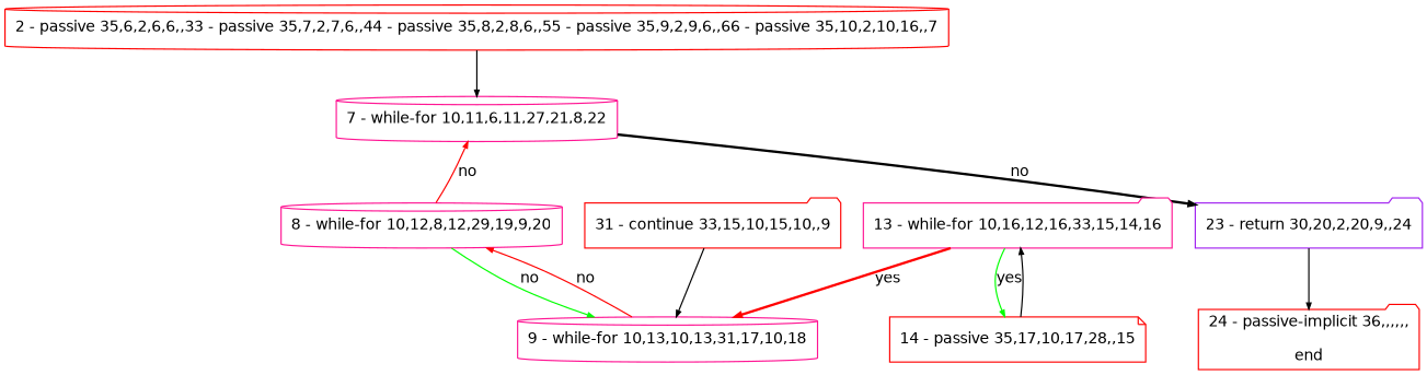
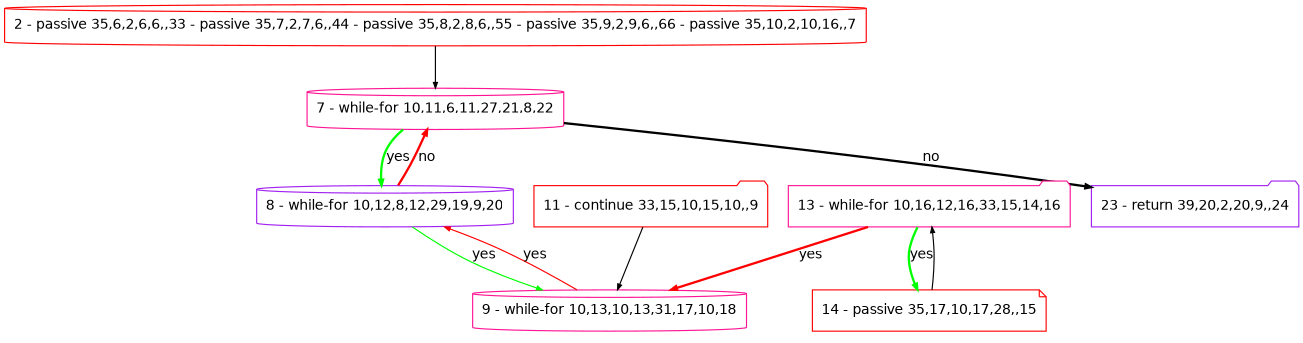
  digraph {
    bgcolor=white
    compound=true
    fillcolor="#FFFFCC"
    fontname="DejaVu Sans"
    fontsize=12
    pack=true
    packmode=clust
    style="rounded,filled"
    node [color=red compound=true fillcolor="#ffffff" fixedsize=false fontname="DejaVu Sans" fontsize=12 node_initialized=no shape=cylinder style=filled]
    edge [arrowhead=normal arrowsize=0.5 arrowtail=none color="#000000" compound=true dir=forward fontcolor=black fontname="DejaVu Sans" fontsize=12 style=solid]
    n1 [label="2 - passive 35,6,2,6,6,,33 - passive 35,7,2,7,6,,44 - passive 35,8,2,8,6,,55 - passive 35,9,2,9,6,,66 - passive 35,10,2,10,16,,7"]
    n2 [color=deeppink label="7 - while-for 10,11,6,11,27,21,8,22"]
-   n3 [color=deeppink label="8 - while-for 10,12,8,12,29,19,9,20"]
-   n4 [color=purple label="23 - return 30,20,2,20,9,,24" shape=folder]
+   n3 [color=purple label="8 - while-for 10,12,8,12,29,19,9,20"]
+   n4 [color=purple label="23 - return 39,20,2,20,9,,24" shape=folder]
    n5 [color=deeppink label="9 - while-for 10,13,10,13,31,17,10,18"]
-   n6 [label="24 - passive-implicit 36,,,,,,\n\nend" shape=folder]
-   n7 [label="31 - continue 33,15,10,15,10,,9" shape=folder]
+   n7 [label="11 - continue 33,15,10,15,10,,9" shape=folder]
    n8 [color=deeppink label="13 - while-for 10,16,12,16,33,15,14,16" shape=folder]
    n9 [label="14 - passive 35,17,10,17,28,,15" shape=note]
    n1 -> n2
+   n2 -> n3 [color="#00ff00" label=yes style=bold]
    n2 -> n4 [label=no style=bold]
-   n3 -> n2 [color="#ff0000" label=no]
-   n3 -> n5 [color="#00ff00" label=no]
-   n4 -> n6
-   n5 -> n3 [color="#ff0000" label=no]
+   n3 -> n2 [color="#ff0000" label=no style=bold]
+   n3 -> n5 [color="#00ff00" label=yes]
+   n5 -> n3 [color="#ff0000" label=yes]
    n7 -> n5
    n8 -> n5 [color="#ff0000" label=yes style=bold]
-   n8 -> n9 [color="#00ff00" label=yes]
+   n8 -> n9 [color="#00ff00" label=yes style=bold]
    n9 -> n8
  }
